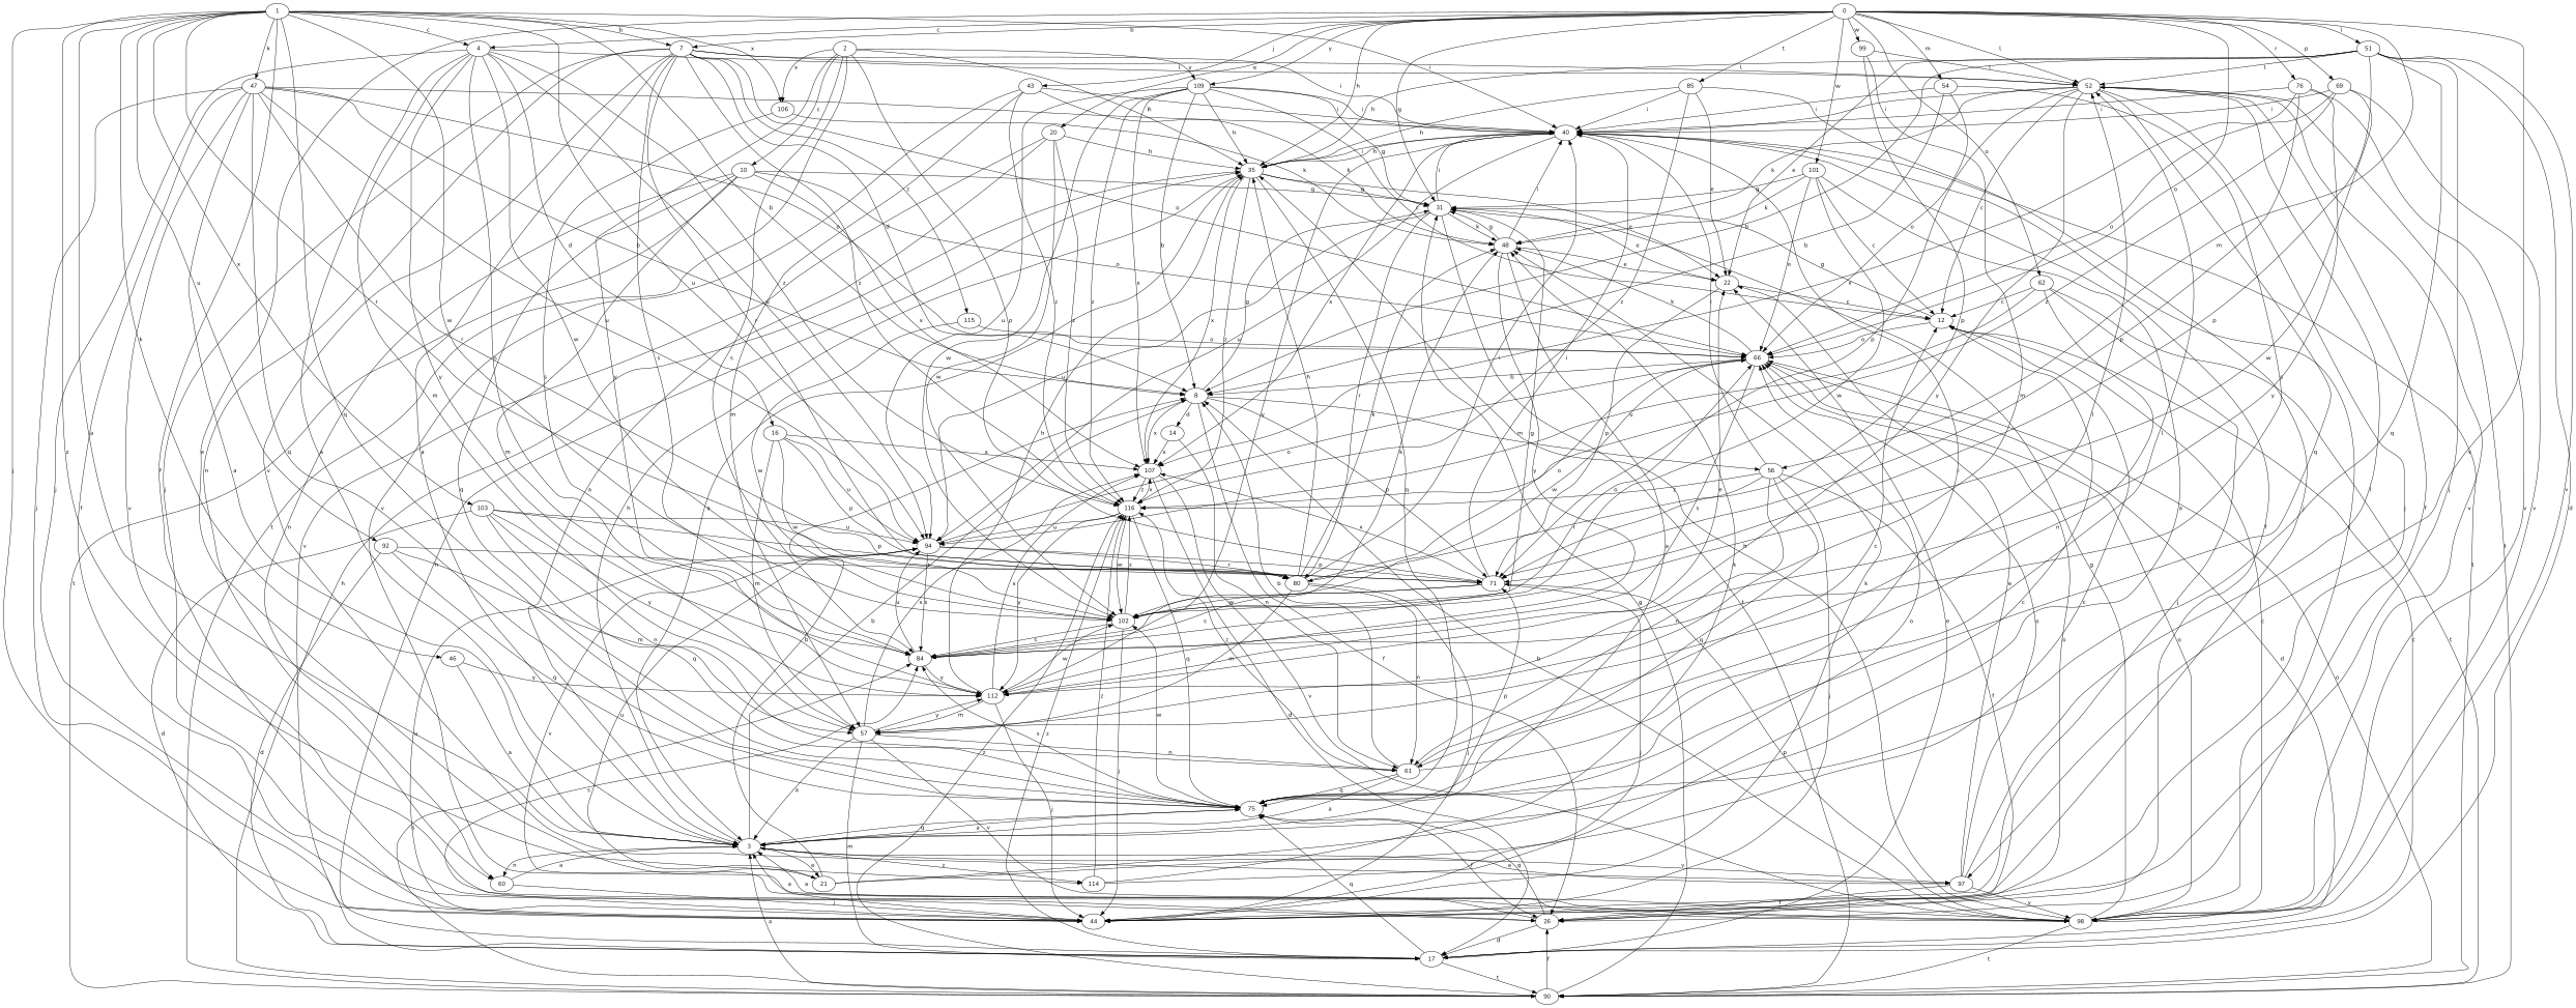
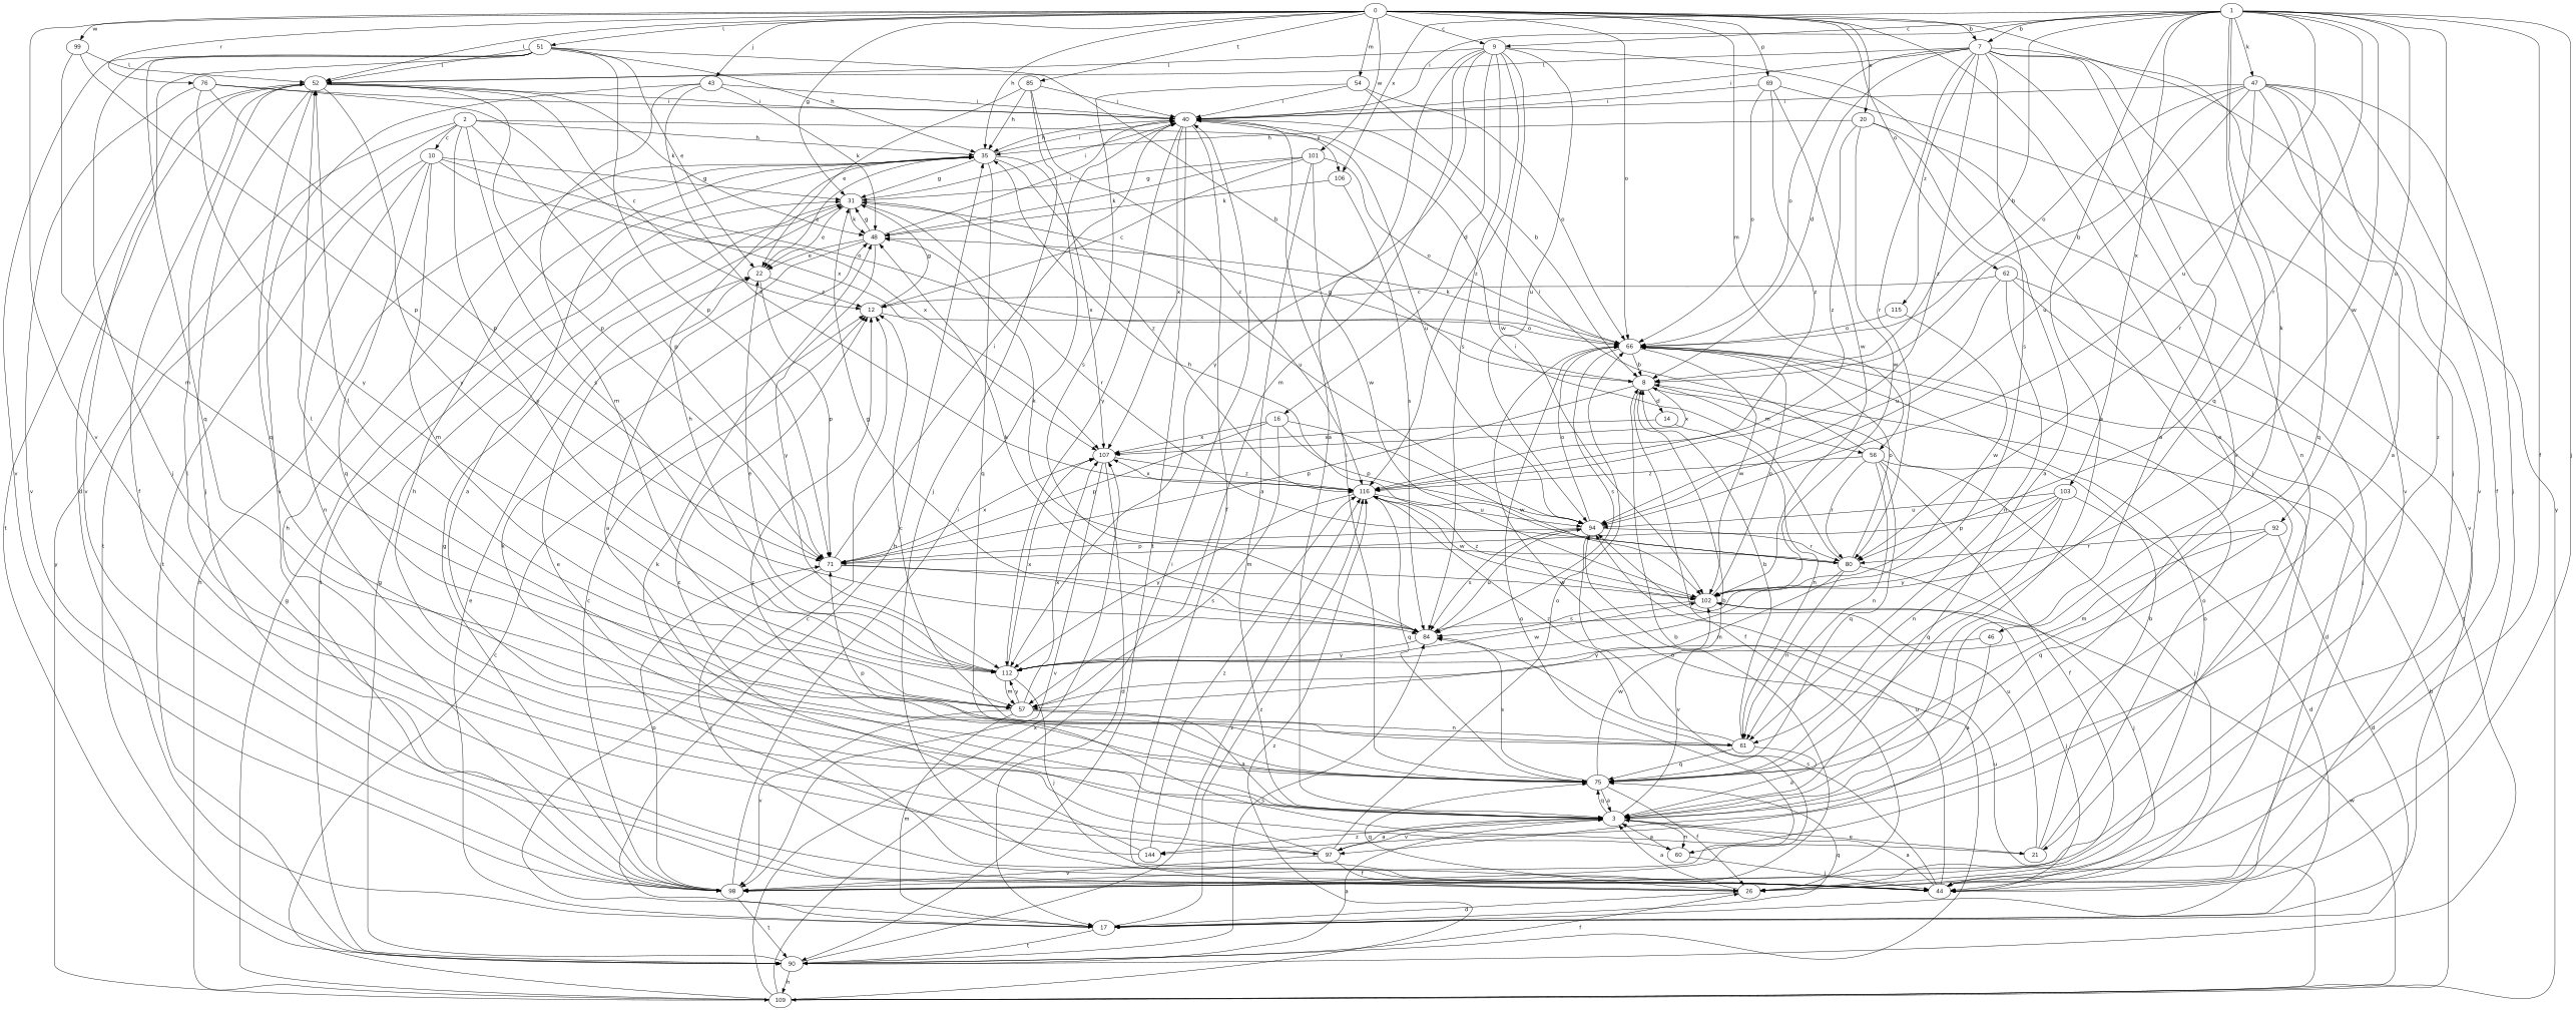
  strict digraph {
    fontname=Nunito
    node [fontname=Nunito]
    edge [fontname=Nunito]
    0
    7
-   9 [label=4]
+   9
    20
    21
    31
    35
    43
    51
    52
    54
    56
    62
    66
    69
    76
    85
    97
    99
    101
    109
    3
    8
    40
    44
    80
    84
    60
    115
    116
    94
    102
    112
    16
    57
    17
    12
    90
    22
    48
    75
    107
    98
    71
    26
    61
    1
    46
    47
    92
    103
    106
-   114
+   114 [label=144]
    14
    2
    10
    0 -> 7 [label=b]
    0 -> 9 [label=c]
    0 -> 20 [label=e]
    0 -> 21 [label=e]
    0 -> 31 [label=g]
    0 -> 35 [label=h]
    0 -> 43 [label=j]
    0 -> 51 [label=l]
    0 -> 52 [label=l]
    0 -> 54 [label=m]
    0 -> 56 [label=m]
    0 -> 62 [label=o]
    0 -> 66 [label=o]
    0 -> 69 [label=p]
    0 -> 76 [label=r]
    0 -> 85 [label=t]
    0 -> 97 [label=v]
    0 -> 99 [label=w]
    0 -> 101 [label=w]
    0 -> 109 [label=y]
    7 -> 52 [label=l]
    7 -> 66 [label=o]
    7 -> 97 [label=v]
    7 -> 3 [label=a]
    7 -> 8 [label=d]
    7 -> 40 [label=i]
    7 -> 44 [label=j]
    7 -> 80 [label=r]
    7 -> 84 [label=s]
    7 -> 60 [label=n]
    7 -> 115 [label=z]
    7 -> 116 [label=z]
    9 -> 52 [label=l]
    9 -> 3 [label=a]
    9 -> 44 [label=j]
    9 -> 84 [label=s]
    9 -> 116 [label=z]
    9 -> 94 [label=u]
    9 -> 102 [label=w]
    9 -> 112 [label=y]
    9 -> 16 [label=d]
    9 -> 57 [label=m]
    20 -> 35 [label=h]
    20 -> 3 [label=a]
    20 -> 116 [label=z]
    20 -> 102 [label=w]
    20 -> 17 [label=v]
    21 -> 66 [label=o]
    21 -> 8 [label=b]
    21 -> 94 [label=u]
    21 -> 12 [label=c]
    31 -> 40 [label=i]
    31 -> 80 [label=r]
    31 -> 94 [label=u]
    31 -> 90 [label=t]
    31 -> 22 [label=e]
    31 -> 48 [label=k]
    35 -> 31 [label=g]
    35 -> 3 [label=a]
    35 -> 40 [label=i]
    35 -> 116 [label=z]
    35 -> 22 [label=e]
    35 -> 75 [label=q]
    35 -> 107 [label=x]
    43 -> 40 [label=i]
    43 -> 116 [label=z]
    43 -> 57 [label=m]
    43 -> 48 [label=k]
    43 -> 98 [label=v]
    51 -> 35 [label=h]
    51 -> 52 [label=l]
    51 -> 8 [label=b]
    51 -> 44 [label=j]
    51 -> 17 [label=d]
    51 -> 22 [label=e]
    51 -> 75 [label=q]
    51 -> 98 [label=v]
    51 -> 71 [label=p]
    52 -> 40 [label=i]
    52 -> 44 [label=j]
    52 -> 112 [label=y]
    52 -> 12 [label=c]
    52 -> 90 [label=t]
    52 -> 48 [label=k]
    52 -> 75 [label=q]
    52 -> 98 [label=v]
    52 -> 71 [label=p]
    52 -> 26 [label=f]
    54 -> 66 [label=o]
    54 -> 8 [label=b]
    54 -> 40 [label=i]
    54 -> 84 [label=s]
    56 -> 40 [label=i]
    56 -> 44 [label=j]
    56 -> 80 [label=r]
    56 -> 116 [label=z]
    56 -> 75 [label=q]
    56 -> 26 [label=f]
    56 -> 61 [label=n]
    62 -> 44 [label=j]
    62 -> 94 [label=u]
    62 -> 12 [label=c]
    62 -> 90 [label=t]
    62 -> 61 [label=n]
    66 -> 8 [label=b]
    66 -> 84 [label=s]
    66 -> 102 [label=w]
    66 -> 17 [label=d]
    66 -> 48 [label=k]
    69 -> 66 [label=o]
    69 -> 40 [label=i]
    69 -> 116 [label=z]
    69 -> 102 [label=w]
    69 -> 98 [label=v]
    76 -> 40 [label=i]
    76 -> 112 [label=y]
    76 -> 107 [label=x]
    76 -> 98 [label=v]
    76 -> 71 [label=p]
    85 -> 35 [label=h]
    85 -> 40 [label=i]
    85 -> 44 [label=j]
    85 -> 116 [label=z]
    85 -> 22 [label=e]
    97 -> 52 [label=l]
    97 -> 66 [label=o]
    97 -> 3 [label=a]
    97 -> 22 [label=e]
    97 -> 98 [label=v]
    97 -> 26 [label=f]
    99 -> 52 [label=l]
    99 -> 57 [label=m]
    99 -> 71 [label=p]
    101 -> 31 [label=g]
    101 -> 66 [label=o]
    101 -> 3 [label=a]
    101 -> 102 [label=w]
    101 -> 12 [label=c]
    101 -> 48 [label=k]
    109 -> 31 [label=g]
    109 -> 35 [label=h]
    109 -> 8 [label=b]
    109 -> 40 [label=i]
    109 -> 116 [label=z]
    109 -> 94 [label=u]
    109 -> 102 [label=w]
    109 -> 12 [label=c]
    109 -> 107 [label=x]
    3 -> 21 [label=e]
    3 -> 35 [label=h]
    3 -> 97 [label=v]
    3 -> 8 [label=b]
    3 -> 60 [label=n]
    3 -> 75 [label=q]
    3 -> 114 [label=z]
    8 -> 31 [label=g]
    8 -> 56 [label=m]
    8 -> 107 [label=x]
    8 -> 71 [label=p]
    8 -> 26 [label=f]
    8 -> 14 [label=d]
    40 -> 35 [label=h]
    40 -> 94 [label=u]
    40 -> 112 [label=y]
    40 -> 90 [label=t]
    40 -> 107 [label=x]
    40 -> 26 [label=f]
    44 -> 3 [label=a]
    44 -> 84 [label=s]
    44 -> 94 [label=u]
    44 -> 48 [label=k]
    80 -> 35 [label=h]
    80 -> 66 [label=o]
    80 -> 40 [label=i]
    80 -> 44 [label=j]
    80 -> 57 [label=m]
    80 -> 48 [label=k]
    80 -> 61 [label=n]
    84 -> 31 [label=g]
    84 -> 94 [label=u]
    84 -> 112 [label=y]
    84 -> 48 [label=k]
    60 -> 3 [label=a]
    60 -> 44 [label=j]
    115 -> 66 [label=o]
    115 -> 102 [label=w]
    116 -> 94 [label=u]
    116 -> 102 [label=w]
    116 -> 112 [label=y]
    116 -> 75 [label=q]
    116 -> 107 [label=x]
    94 -> 66 [label=o]
    94 -> 80 [label=r]
    94 -> 84 [label=s]
    94 -> 98 [label=v]
    94 -> 71 [label=p]
    102 -> 66 [label=o]
    102 -> 44 [label=j]
    102 -> 84 [label=s]
    102 -> 116 [label=z]
    112 -> 35 [label=h]
    112 -> 44 [label=j]
    112 -> 102 [label=w]
    112 -> 57 [label=m]
    112 -> 22 [label=e]
    112 -> 107 [label=x]
-   16 -> 94 [label=u]
+   16 -> 94 [label=p]
    16 -> 102 [label=w]
    16 -> 57 [label=m]
    16 -> 107 [label=x]
    16 -> 71 [label=p]
    57 -> 52 [label=l]
    57 -> 3 [label=a]
    57 -> 112 [label=y]
    57 -> 17 [label=m]
    57 -> 107 [label=x]
    57 -> 98 [label=v]
    57 -> 61 [label=n]
    17 -> 35 [label=h]
    17 -> 116 [label=z]
    17 -> 12 [label=c]
    17 -> 90 [label=t]
    17 -> 22 [label=e]
    17 -> 75 [label=q]
    12 -> 31 [label=g]
    12 -> 66 [label=o]
    90 -> 31 [label=g]
-   90 -> 35 [label=h]
+   90 -> 109 [label=h]
    90 -> 66 [label=o]
    90 -> 3 [label=a]
    90 -> 84 [label=s]
    90 -> 116 [label=z]
    90 -> 26 [label=f]
    22 -> 12 [label=c]
    22 -> 71 [label=p]
    48 -> 31 [label=g]
    48 -> 3 [label=a]
    48 -> 40 [label=i]
    48 -> 112 [label=y]
    48 -> 22 [label=e]
    75 -> 3 [label=a]
    75 -> 40 [label=i]
    75 -> 84 [label=s]
    75 -> 102 [label=w]
    75 -> 71 [label=p]
    75 -> 26 [label=f]
    107 -> 116 [label=z]
    107 -> 17 [label=d]
    107 -> 98 [label=v]
    98 -> 31 [label=g]
    98 -> 35 [label=h]
    98 -> 66 [label=o]
    98 -> 8 [label=b]
    98 -> 40 [label=i]
    98 -> 12 [label=c]
    98 -> 90 [label=t]
    98 -> 71 [label=p]
    71 -> 40 [label=i]
    71 -> 44 [label=j]
    71 -> 84 [label=s]
    71 -> 102 [label=w]
    71 -> 107 [label=x]
    26 -> 66 [label=o]
    26 -> 3 [label=a]
    26 -> 17 [label=d]
    26 -> 75 [label=q]
    61 -> 52 [label=l]
    61 -> 3 [label=a]
    61 -> 8 [label=b]
    61 -> 116 [label=z]
    61 -> 12 [label=c]
    61 -> 75 [label=q]
    1 -> 7 [label=b]
    1 -> 9 [label=c]
    1 -> 3 [label=a]
    1 -> 8 [label=b]
    1 -> 40 [label=i]
    1 -> 44 [label=j]
    1 -> 80 [label=r]
    1 -> 94 [label=u]
    1 -> 102 [label=w]
    1 -> 75 [label=q]
    1 -> 26 [label=f]
    1 -> 46 [label=k]
    1 -> 47 [label=k]
    1 -> 92 [label=u]
    1 -> 103 [label=x]
    1 -> 106 [label=x]
    1 -> 114 [label=z]
    46 -> 3 [label=a]
    46 -> 112 [label=y]
    47 -> 66 [label=o]
    47 -> 3 [label=a]
    47 -> 8 [label=b]
    47 -> 40 [label=i]
    47 -> 44 [label=j]
    47 -> 80 [label=r]
    47 -> 94 [label=u]
    47 -> 75 [label=q]
    47 -> 98 [label=v]
    47 -> 26 [label=f]
    92 -> 80 [label=r]
    92 -> 57 [label=m]
    92 -> 17 [label=d]
    92 -> 75 [label=q]
    103 -> 94 [label=u]
    103 -> 112 [label=y]
    103 -> 17 [label=d]
    103 -> 75 [label=q]
    103 -> 71 [label=p]
    103 -> 61 [label=n]
    106 -> 84 [label=s]
    106 -> 48 [label=k]
    114 -> 116 [label=z]
    114 -> 12 [label=c]
    114 -> 48 [label=k]
    14 -> 107 [label=x]
    14 -> 61 [label=n]
    2 -> 35 [label=h]
    2 -> 109 [label=y]
    2 -> 84 [label=s]
    2 -> 112 [label=y]
    2 -> 90 [label=t]
    2 -> 71 [label=p]
    2 -> 106 [label=x]
    2 -> 10 [label=c]
    10 -> 31 [label=g]
    10 -> 66 [label=o]
    10 -> 60 [label=n]
    10 -> 57 [label=m]
    10 -> 90 [label=t]
    10 -> 75 [label=q]
    10 -> 107 [label=x]
  }
